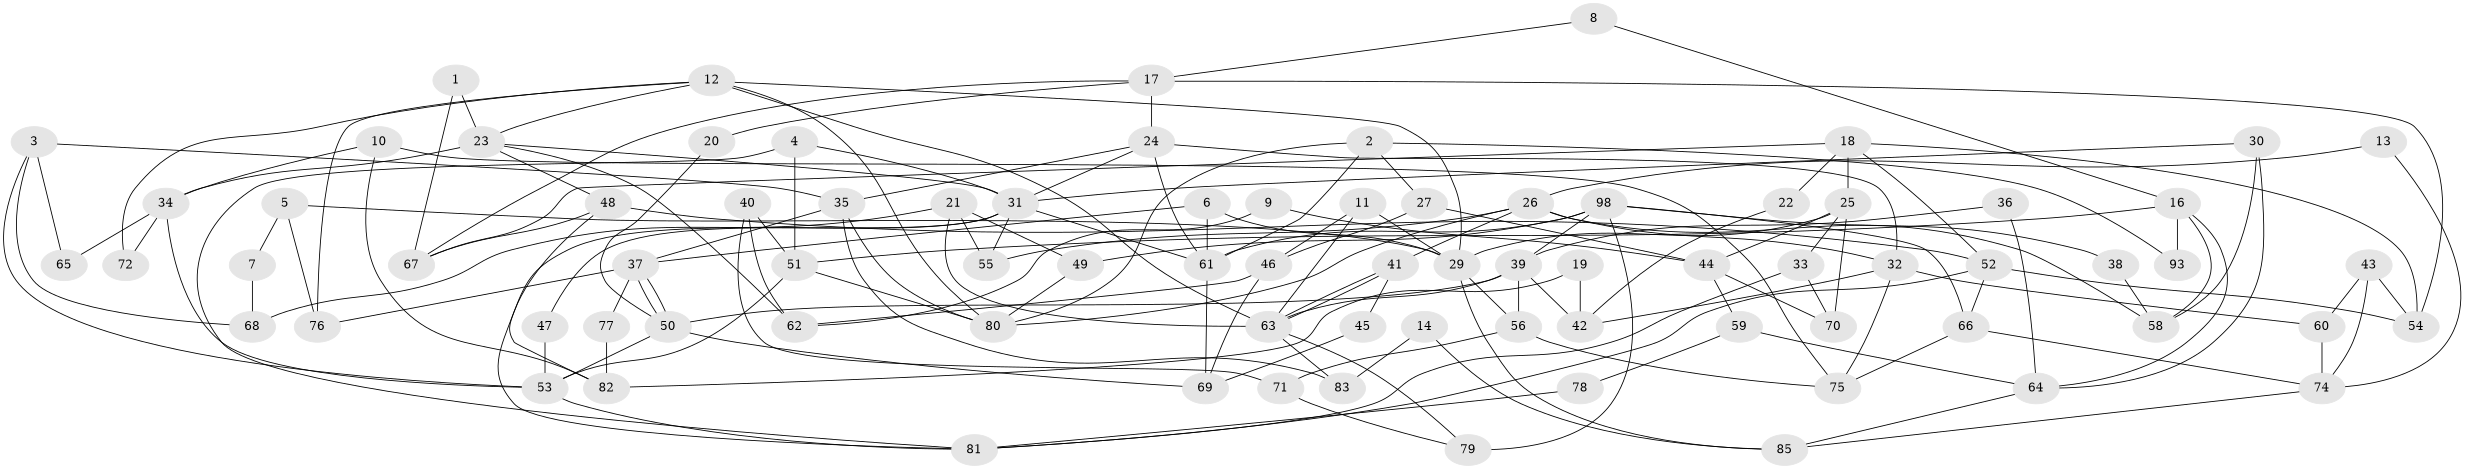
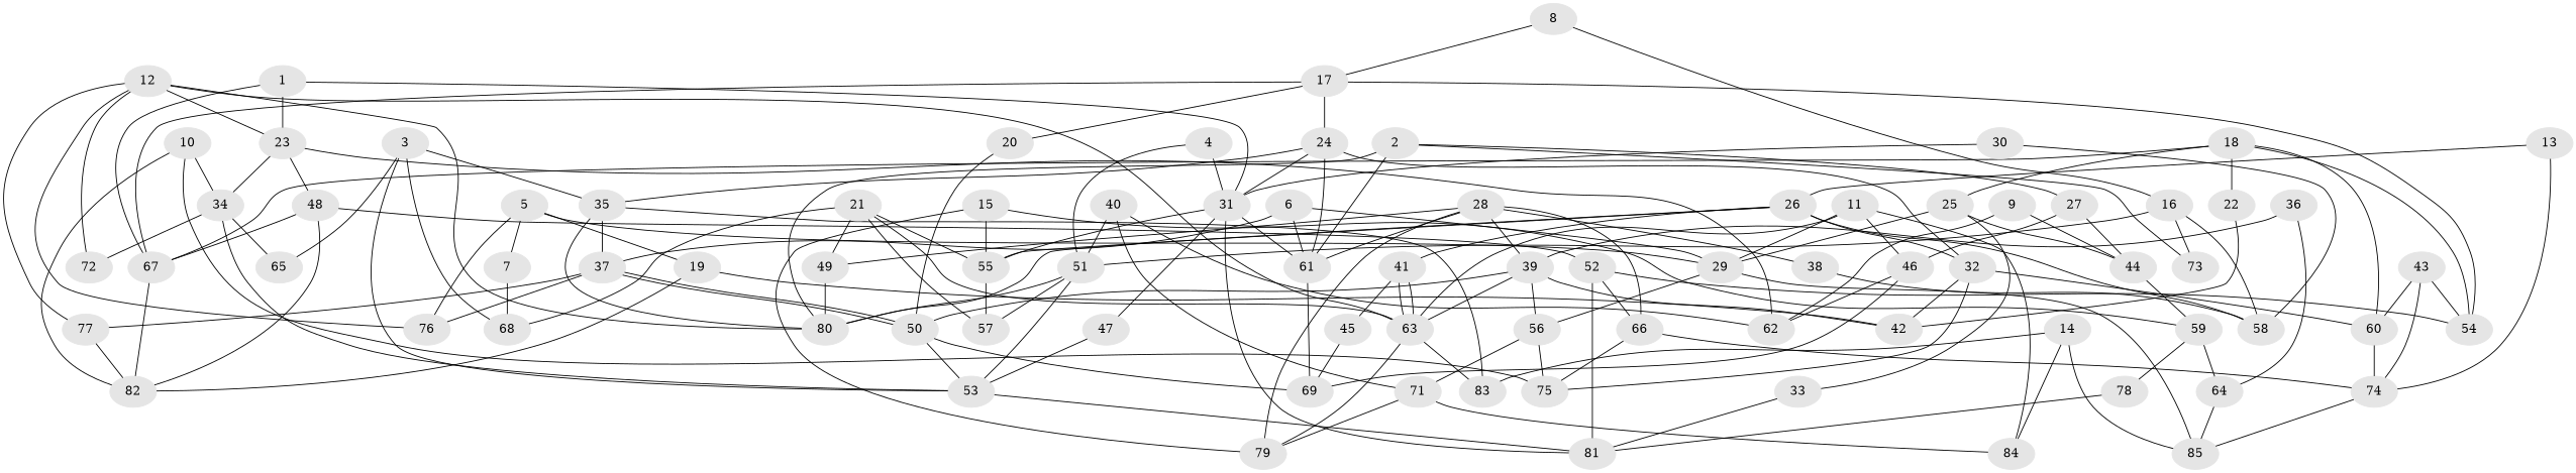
  graph {
    node [color=gray90 style=filled]
    1
    23
    31
    67
    62
    34
    48
    61
    81
    55
    47
    82
    2
    27
-   73 [label=93]
+   73
    80
    44
    46
    69
    3
    35
    53
    65
    68
    37
    83
    4
    51
+   57
    5
    7
    19
    29
    76
    42
    85
    56
    6
    50
    77
    8
    16
    17
    58
    64
    20
    24
    54
    9
    59
-   70
    10
    75
    72
    11
    63
+   84
    79
    12
    13
    26
    74
    32
    41
    14
+   15
    78
    18
    22
    25
    52
    33
    66
    21
    49
    60
    45
-   28 [label=98]
+   28
    38
    39
    71
    30
    36
    40
    43
    1 -- 23
-   23 -- 31
+   1 -- 31
    1 -- 67
    23 -- 62
    23 -- 34
    23 -- 48
    31 -- 61
    31 -- 81
    31 -- 55
    31 -- 47
+   67 -- 82
    34 -- 53
    34 -- 65
    34 -- 72
    48 -- 67
    48 -- 82
    48 -- 52
    61 -- 69
+   55 -- 57
    47 -- 53
    2 -- 61
    2 -- 27
    2 -- 73
    2 -- 80
    27 -- 44
    27 -- 46
    44 -- 59
-   44 -- 70
    46 -- 62
    46 -- 69
    3 -- 35
    3 -- 53
    3 -- 65
    3 -- 68
    35 -- 80
    35 -- 37
    35 -- 83
    53 -- 81
    37 -- 76
    37 -- 50
    37 -- 50
    37 -- 77
    4 -- 31
-   4 -- 81
    4 -- 51
    51 -- 80
    51 -- 53
+   51 -- 57
    5 -- 7
+   5 -- 19
    5 -- 29
    5 -- 76
    7 -- 68
    19 -- 82
    19 -- 42
    29 -- 85
    29 -- 56
    56 -- 75
    56 -- 71
    6 -- 61
    6 -- 37
    6 -- 29
    50 -- 69
    50 -- 53
    77 -- 82
    8 -- 16
    8 -- 17
    16 -- 73
    16 -- 51
    16 -- 58
-   16 -- 64
    17 -- 67
    17 -- 20
    17 -- 24
    17 -- 54
    64 -- 85
    20 -- 50
    24 -- 31
    24 -- 61
    24 -- 35
    24 -- 32
    9 -- 62
    9 -- 44
    59 -- 64
    59 -- 78
    10 -- 34
    10 -- 82
    10 -- 75
    11 -- 46
    11 -- 29
    11 -- 63
+   11 -- 84
    63 -- 83
    63 -- 79
    12 -- 23
    12 -- 80
-   12 -- 29
+   12 -- 77
    12 -- 76
    12 -- 72
    12 -- 63
    13 -- 26
    13 -- 74
    26 -- 55
    26 -- 80
    26 -- 58
    26 -- 32
    26 -- 41
    74 -- 85
    32 -- 42
    32 -- 75
    32 -- 60
    41 -- 63
    41 -- 63
    41 -- 45
    14 -- 83
    14 -- 85
+   14 -- 84
+   15 -- 55
+   15 -- 59
+   15 -- 79
    78 -- 81
    18 -- 67
    18 -- 54
    18 -- 22
    18 -- 25
-   18 -- 52
+   18 -- 60
    22 -- 42
    25 -- 44
    25 -- 29
-   25 -- 70
    25 -- 33
    52 -- 81
    52 -- 54
    52 -- 66
    33 -- 81
-   33 -- 70
    66 -- 75
    66 -- 74
    21 -- 55
    21 -- 68
+   21 -- 57
    21 -- 63
    21 -- 49
    49 -- 80
    60 -- 74
    45 -- 69
    28 -- 61
    28 -- 79
    28 -- 66
    28 -- 49
    28 -- 38
    28 -- 39
    38 -- 58
    39 -- 42
    39 -- 56
    39 -- 50
    39 -- 63
+   71 -- 84
    71 -- 79
    30 -- 31
    30 -- 58
-   30 -- 64
    36 -- 64
    36 -- 39
    40 -- 62
    40 -- 51
    40 -- 71
    43 -- 54
    43 -- 74
    43 -- 60
  }
